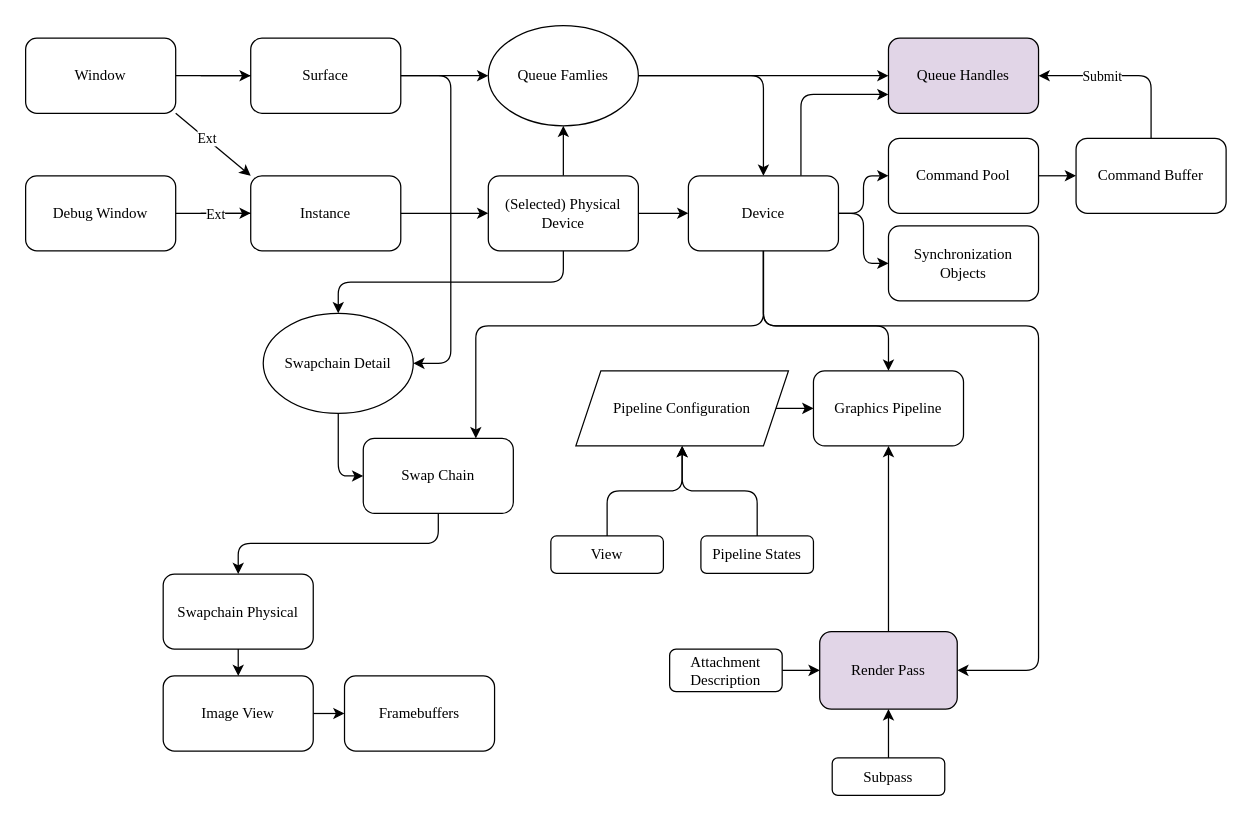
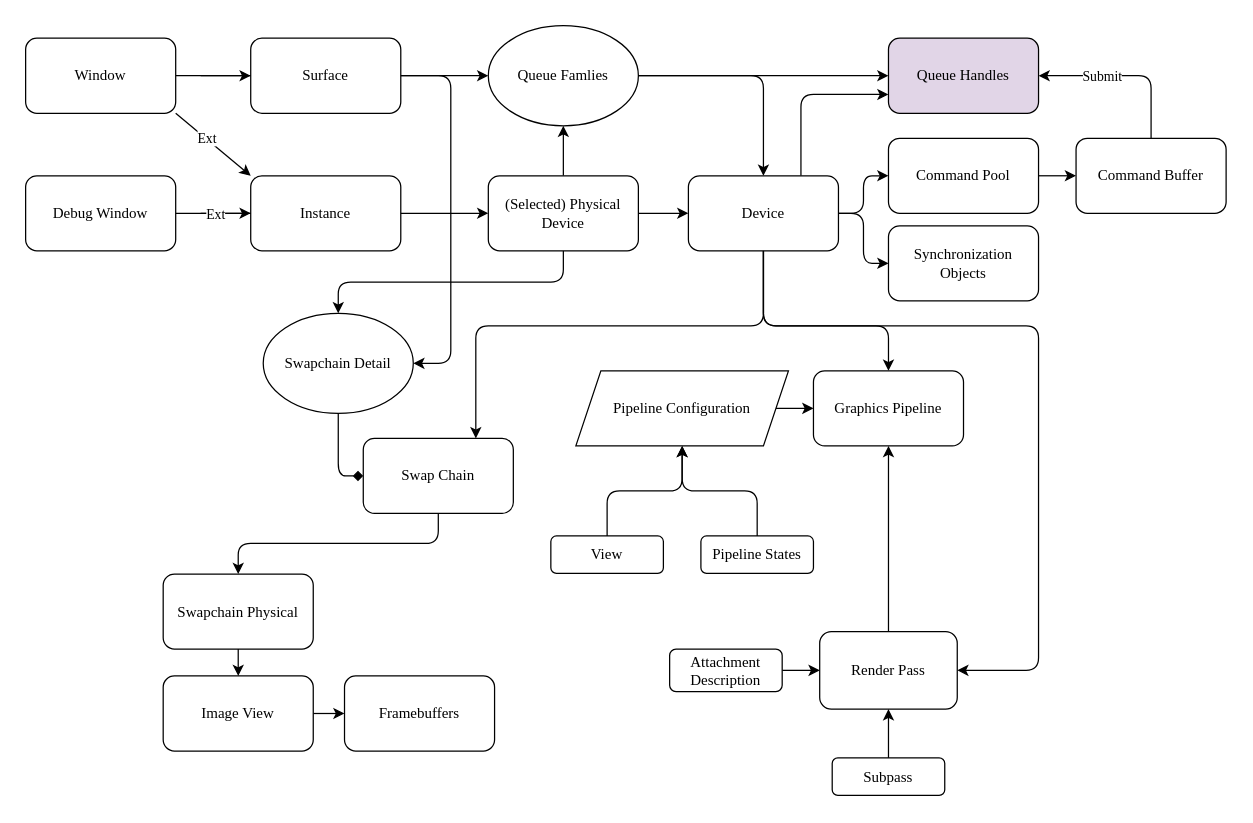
  <mxCell id="0" />
  <mxCell id="1" parent="0" />
  <mxCell id="2" style="edgeStyle=none;html=1;exitX=1;exitY=0.5;exitDx=0;exitDy=0;entryX=0;entryY=0.5;entryDx=0;entryDy=0;fontFamily=Cantarell;fontSource=http%3A%2F%2Fcantarell.gnome.org%2Ffonts%2FCantarell-VF.otf;" parent="1" source="5" target="17" edge="1"><mxGeometry relative="1" as="geometry" /></mxCell>
  <mxCell id="3" style="edgeStyle=none;html=1;exitX=1;exitY=1;exitDx=0;exitDy=0;entryX=0;entryY=0;entryDx=0;entryDy=0;fontFamily=Cantarell;fontSource=http%3A%2F%2Fcantarell.gnome.org%2Ffonts%2FCantarell-VF.otf;" parent="1" source="5" target="7" edge="1"><mxGeometry relative="1" as="geometry" /></mxCell>
  <mxCell id="4" value="Ext" style="edgeLabel;html=1;align=center;verticalAlign=middle;resizable=0;points=[];fontFamily=Cantarell;fontSource=http%3A%2F%2Fcantarell.gnome.org%2Ffonts%2FCantarell-VF.otf;" parent="3" vertex="1" connectable="0"><mxGeometry x="-0.232" y="2" relative="1" as="geometry"><mxPoint y="2" as="offset" /></mxGeometry></mxCell>
  <mxCell id="5" value="Window" style="rounded=1;whiteSpace=wrap;html=1;fontFamily=Cantarell;fontSource=http%3A%2F%2Fcantarell.gnome.org%2Ffonts%2FCantarell-VF.otf;" parent="1" vertex="1"><mxGeometry x="20" y="30" width="120" height="60" as="geometry" /></mxCell>
  <mxCell id="6" style="edgeStyle=none;html=1;exitX=1;exitY=0.5;exitDx=0;exitDy=0;entryX=0;entryY=0.5;entryDx=0;entryDy=0;fontFamily=Cantarell;fontSource=http%3A%2F%2Fcantarell.gnome.org%2Ffonts%2FCantarell-VF.otf;" parent="1" target="14" edge="1"><mxGeometry relative="1" as="geometry"><mxPoint x="160" y="170" as="sourcePoint" /></mxGeometry></mxCell>
  <mxCell id="7" value="Instance" style="rounded=1;whiteSpace=wrap;html=1;fontFamily=Cantarell;fontSource=http%3A%2F%2Fcantarell.gnome.org%2Ffonts%2FCantarell-VF.otf;" parent="1" vertex="1"><mxGeometry x="200" y="140" width="120" height="60" as="geometry" /></mxCell>
  <mxCell id="8" style="edgeStyle=none;html=1;exitX=1;exitY=0.5;exitDx=0;exitDy=0;entryX=0;entryY=0.5;entryDx=0;entryDy=0;fontFamily=Cantarell;fontSource=http%3A%2F%2Fcantarell.gnome.org%2Ffonts%2FCantarell-VF.otf;" parent="1" source="10" target="7" edge="1"><mxGeometry relative="1" as="geometry" /></mxCell>
  <mxCell id="9" value="Ext" style="edgeLabel;html=1;align=center;verticalAlign=middle;resizable=0;points=[];fontFamily=Cantarell;fontSource=http%3A%2F%2Fcantarell.gnome.org%2Ffonts%2FCantarell-VF.otf;" parent="8" vertex="1" connectable="0"><mxGeometry x="-0.278" y="-2" relative="1" as="geometry"><mxPoint x="9" y="-2" as="offset" /></mxGeometry></mxCell>
  <mxCell id="10" value="Debug Window" style="rounded=1;whiteSpace=wrap;html=1;fontFamily=Cantarell;fontSource=http%3A%2F%2Fcantarell.gnome.org%2Ffonts%2FCantarell-VF.otf;" parent="1" vertex="1"><mxGeometry x="20" y="140" width="120" height="60" as="geometry" /></mxCell>
  <mxCell id="11" style="edgeStyle=none;html=1;exitX=0.5;exitY=0;exitDx=0;exitDy=0;entryX=0.5;entryY=1;entryDx=0;entryDy=0;fontFamily=Cantarell;fontSource=http%3A%2F%2Fcantarell.gnome.org%2Ffonts%2FCantarell-VF.otf;" parent="1" source="14" target="20" edge="1"><mxGeometry relative="1" as="geometry" /></mxCell>
  <mxCell id="12" style="edgeStyle=none;html=1;fontFamily=Cantarell;fontSource=http%3A%2F%2Fcantarell.gnome.org%2Ffonts%2FCantarell-VF.otf;" parent="1" source="14" target="27" edge="1"><mxGeometry relative="1" as="geometry" /></mxCell>
  <mxCell id="13" style="edgeStyle=elbowEdgeStyle;html=1;exitX=0.5;exitY=1;exitDx=0;exitDy=0;entryX=0.5;entryY=0;entryDx=0;entryDy=0;elbow=vertical;fontFamily=Cantarell;fontSource=http%3A%2F%2Fcantarell.gnome.org%2Ffonts%2FCantarell-VF.otf;" parent="1" source="14" target="29" edge="1"><mxGeometry relative="1" as="geometry" /></mxCell>
  <mxCell id="14" value="(Selected) Physical Device" style="rounded=1;whiteSpace=wrap;html=1;fontFamily=Cantarell;fontSource=http%3A%2F%2Fcantarell.gnome.org%2Ffonts%2FCantarell-VF.otf;" parent="1" vertex="1"><mxGeometry x="390" y="140" width="120" height="60" as="geometry" /></mxCell>
  <mxCell id="15" style="edgeStyle=none;html=1;exitX=1;exitY=0.5;exitDx=0;exitDy=0;entryX=0;entryY=0.5;entryDx=0;entryDy=0;fontFamily=Cantarell;fontSource=http%3A%2F%2Fcantarell.gnome.org%2Ffonts%2FCantarell-VF.otf;" parent="1" target="20" edge="1"><mxGeometry relative="1" as="geometry"><mxPoint x="160" y="60" as="sourcePoint" /></mxGeometry></mxCell>
  <mxCell id="16" style="edgeStyle=elbowEdgeStyle;html=1;exitX=1;exitY=0.5;exitDx=0;exitDy=0;entryX=1;entryY=0.5;entryDx=0;entryDy=0;" parent="1" source="17" target="29" edge="1"><mxGeometry relative="1" as="geometry"><Array as="points"><mxPoint x="360" y="180" /><mxPoint x="360" y="160" /></Array></mxGeometry></mxCell>
  <mxCell id="17" value="Surface" style="rounded=1;whiteSpace=wrap;html=1;fontFamily=Cantarell;fontSource=http%3A%2F%2Fcantarell.gnome.org%2Ffonts%2FCantarell-VF.otf;" parent="1" vertex="1"><mxGeometry x="200" y="30" width="120" height="60" as="geometry" /></mxCell>
  <mxCell id="18" style="edgeStyle=elbowEdgeStyle;html=1;exitX=1;exitY=0.5;exitDx=0;exitDy=0;elbow=vertical;fontFamily=Cantarell;fontSource=http%3A%2F%2Fcantarell.gnome.org%2Ffonts%2FCantarell-VF.otf;" parent="1" source="20" target="27" edge="1"><mxGeometry relative="1" as="geometry"><Array as="points"><mxPoint x="610" y="60" /><mxPoint x="560" y="60" /></Array></mxGeometry></mxCell>
  <mxCell id="19" style="edgeStyle=none;html=1;exitX=1;exitY=0.5;exitDx=0;exitDy=0;entryX=0;entryY=0.5;entryDx=0;entryDy=0;" parent="1" source="20" target="56" edge="1"><mxGeometry relative="1" as="geometry" /></mxCell>
  <mxCell id="20" value="Queue Famlies" style="ellipse;whiteSpace=wrap;html=1;fontFamily=Cantarell;fontSource=http%3A%2F%2Fcantarell.gnome.org%2Ffonts%2FCantarell-VF.otf;" parent="1" vertex="1"><mxGeometry x="390" y="20" width="120" height="80" as="geometry" /></mxCell>
  <mxCell id="21" style="edgeStyle=elbowEdgeStyle;html=1;exitX=0.5;exitY=1;exitDx=0;exitDy=0;entryX=0.75;entryY=0;entryDx=0;entryDy=0;elbow=vertical;fontFamily=Cantarell;fontSource=http%3A%2F%2Fcantarell.gnome.org%2Ffonts%2FCantarell-VF.otf;" parent="1" source="27" target="31" edge="1"><mxGeometry relative="1" as="geometry"><Array as="points"><mxPoint x="530" y="260" /><mxPoint x="460" y="270" /><mxPoint x="390" y="290" /><mxPoint x="520" y="272" /></Array></mxGeometry></mxCell>
  <mxCell id="22" style="edgeStyle=elbowEdgeStyle;elbow=vertical;html=1;exitX=0.5;exitY=1;exitDx=0;exitDy=0;fontFamily=Cantarell;fontSource=http%3A%2F%2Fcantarell.gnome.org%2Ffonts%2FCantarell-VF.otf;entryX=0.5;entryY=0;entryDx=0;entryDy=0;" parent="1" source="27" target="38" edge="1"><mxGeometry relative="1" as="geometry"><Array as="points"><mxPoint x="670" y="260" /></Array></mxGeometry></mxCell>
  <mxCell id="23" style="edgeStyle=orthogonalEdgeStyle;html=1;exitX=1;exitY=0.5;exitDx=0;exitDy=0;entryX=0;entryY=0.5;entryDx=0;entryDy=0;" parent="1" source="27" target="49" edge="1"><mxGeometry relative="1" as="geometry" /></mxCell>
  <mxCell id="24" style="edgeStyle=elbowEdgeStyle;html=1;exitX=1;exitY=0.5;exitDx=0;exitDy=0;entryX=0;entryY=0.5;entryDx=0;entryDy=0;" parent="1" source="27" target="53" edge="1"><mxGeometry relative="1" as="geometry" /></mxCell>
  <mxCell id="25" style="edgeStyle=orthogonalEdgeStyle;html=1;exitX=0.5;exitY=1;exitDx=0;exitDy=0;entryX=1;entryY=0.5;entryDx=0;entryDy=0;" parent="1" source="27" target="40" edge="1"><mxGeometry relative="1" as="geometry"><Array as="points"><mxPoint x="610" y="260" /><mxPoint x="830" y="260" /><mxPoint x="830" y="535" /></Array></mxGeometry></mxCell>
  <mxCell id="26" style="edgeStyle=orthogonalEdgeStyle;html=1;exitX=0.75;exitY=0;exitDx=0;exitDy=0;entryX=0;entryY=0.75;entryDx=0;entryDy=0;" parent="1" source="27" target="56" edge="1"><mxGeometry relative="1" as="geometry" /></mxCell>
  <mxCell id="27" value="Device" style="rounded=1;whiteSpace=wrap;html=1;fontFamily=Cantarell;fontSource=http%3A%2F%2Fcantarell.gnome.org%2Ffonts%2FCantarell-VF.otf;" parent="1" vertex="1"><mxGeometry x="550" y="140" width="120" height="60" as="geometry" /></mxCell>
- <mxCell id="28" style="edgeStyle=elbowEdgeStyle;html=1;exitX=0.5;exitY=1;exitDx=0;exitDy=0;entryX=0;entryY=0.5;entryDx=0;entryDy=0;fontFamily=Cantarell;fontSource=http%3A%2F%2Fcantarell.gnome.org%2Ffonts%2FCantarell-VF.otf;" parent="1" source="29" target="31" edge="1"><mxGeometry relative="1" as="geometry"><Array as="points"><mxPoint x="270" y="350" /></Array></mxGeometry></mxCell>
+ <mxCell id="28" style="edgeStyle=elbowEdgeStyle;html=1;exitX=0.5;exitY=1;exitDx=0;exitDy=0;entryX=0;entryY=0.5;entryDx=0;entryDy=0;fontFamily=Cantarell;fontSource=http%3A%2F%2Fcantarell.gnome.org%2Ffonts%2FCantarell-VF.otf;endArrow=diamond;" parent="1" source="29" target="31" edge="1"><mxGeometry relative="1" as="geometry"><Array as="points"><mxPoint x="270" y="350" /></Array></mxGeometry></mxCell>
  <mxCell id="29" value="Swapchain Detail" style="ellipse;whiteSpace=wrap;html=1;fontFamily=Cantarell;fontSource=http%3A%2F%2Fcantarell.gnome.org%2Ffonts%2FCantarell-VF.otf;" parent="1" vertex="1"><mxGeometry x="210" y="250" width="120" height="80" as="geometry" /></mxCell>
  <mxCell id="30" style="edgeStyle=elbowEdgeStyle;elbow=vertical;html=1;exitX=0.5;exitY=1;exitDx=0;exitDy=0;entryX=0.5;entryY=0;entryDx=0;entryDy=0;fontFamily=Cantarell;fontSource=http%3A%2F%2Fcantarell.gnome.org%2Ffonts%2FCantarell-VF.otf;" parent="1" source="31" target="33" edge="1"><mxGeometry relative="1" as="geometry" /></mxCell>
  <mxCell id="31" value="Swap Chain" style="rounded=1;whiteSpace=wrap;html=1;fontFamily=Cantarell;fontSource=http%3A%2F%2Fcantarell.gnome.org%2Ffonts%2FCantarell-VF.otf;" parent="1" vertex="1"><mxGeometry x="290" y="350" width="120" height="60" as="geometry" /></mxCell>
  <mxCell id="32" style="edgeStyle=elbowEdgeStyle;elbow=vertical;html=1;exitX=0.5;exitY=1;exitDx=0;exitDy=0;entryX=0.5;entryY=0;entryDx=0;entryDy=0;fontFamily=Cantarell;fontSource=http%3A%2F%2Fcantarell.gnome.org%2Ffonts%2FCantarell-VF.otf;" parent="1" source="33" target="35" edge="1"><mxGeometry relative="1" as="geometry" /></mxCell>
  <mxCell id="33" value="Swapchain Physical" style="rounded=1;whiteSpace=wrap;html=1;fontFamily=Cantarell;fontSource=http%3A%2F%2Fcantarell.gnome.org%2Ffonts%2FCantarell-VF.otf;" parent="1" vertex="1"><mxGeometry x="130" y="458.5" width="120" height="60" as="geometry" /></mxCell>
  <mxCell id="34" style="edgeStyle=orthogonalEdgeStyle;html=1;" parent="1" source="35" target="47" edge="1"><mxGeometry relative="1" as="geometry" /></mxCell>
  <mxCell id="35" value="Image View" style="rounded=1;whiteSpace=wrap;html=1;fontFamily=Cantarell;fontSource=http%3A%2F%2Fcantarell.gnome.org%2Ffonts%2FCantarell-VF.otf;" parent="1" vertex="1"><mxGeometry x="130" y="540" width="120" height="60" as="geometry" /></mxCell>
  <mxCell id="36" style="edgeStyle=elbowEdgeStyle;elbow=vertical;html=1;exitX=1;exitY=0.5;exitDx=0;exitDy=0;fontFamily=Cantarell;fontSource=http%3A%2F%2Fcantarell.gnome.org%2Ffonts%2FCantarell-VF.otf;" parent="1" source="37" target="38" edge="1"><mxGeometry relative="1" as="geometry" /></mxCell>
  <mxCell id="37" value="Pipeline Configuration" style="shape=parallelogram;perimeter=parallelogramPerimeter;whiteSpace=wrap;html=1;fixedSize=1;fontFamily=Cantarell;fontSource=http%3A%2F%2Fcantarell.gnome.org%2Ffonts%2FCantarell-VF.otf;" parent="1" vertex="1"><mxGeometry x="460" y="296" width="170" height="60" as="geometry" /></mxCell>
  <mxCell id="38" value="Graphics Pipeline" style="rounded=1;whiteSpace=wrap;html=1;fontFamily=Cantarell;fontSource=http%3A%2F%2Fcantarell.gnome.org%2Ffonts%2FCantarell-VF.otf;" parent="1" vertex="1"><mxGeometry x="650" y="296" width="120" height="60" as="geometry" /></mxCell>
  <mxCell id="39" style="edgeStyle=orthogonalEdgeStyle;html=1;" parent="1" source="40" target="38" edge="1"><mxGeometry relative="1" as="geometry" /></mxCell>
- <mxCell id="40" value="Render Pass" style="rounded=1;whiteSpace=wrap;html=1;fontFamily=Cantarell;fontSource=http%3A%2F%2Fcantarell.gnome.org%2Ffonts%2FCantarell-VF.otf;fillColor=#e1d5e7;" parent="1" vertex="1"><mxGeometry x="655" y="504.5" width="110" height="62" as="geometry" /></mxCell>
+ <mxCell id="40" value="Render Pass" style="rounded=1;whiteSpace=wrap;html=1;fontFamily=Cantarell;fontSource=http%3A%2F%2Fcantarell.gnome.org%2Ffonts%2FCantarell-VF.otf;" parent="1" vertex="1"><mxGeometry x="655" y="504.5" width="110" height="62" as="geometry" /></mxCell>
  <mxCell id="41" style="edgeStyle=orthogonalEdgeStyle;html=1;fontFamily=Cantarell;fontSource=http%3A%2F%2Fcantarell.gnome.org%2Ffonts%2FCantarell-VF.otf;" parent="1" source="42" target="40" edge="1"><mxGeometry relative="1" as="geometry" /></mxCell>
  <mxCell id="42" value="Subpass" style="rounded=1;whiteSpace=wrap;html=1;fontFamily=Cantarell;fontSource=http%3A%2F%2Fcantarell.gnome.org%2Ffonts%2FCantarell-VF.otf;" parent="1" vertex="1"><mxGeometry x="665" y="605.5" width="90" height="30" as="geometry" /></mxCell>
  <mxCell id="43" style="edgeStyle=orthogonalEdgeStyle;html=1;exitX=0.5;exitY=0;exitDx=0;exitDy=0;fontFamily=Cantarell;fontSource=http%3A%2F%2Fcantarell.gnome.org%2Ffonts%2FCantarell-VF.otf;" parent="1" source="44" target="37" edge="1"><mxGeometry relative="1" as="geometry" /></mxCell>
  <mxCell id="44" value="View" style="rounded=1;whiteSpace=wrap;html=1;fontFamily=Cantarell;fontSource=http%3A%2F%2Fcantarell.gnome.org%2Ffonts%2FCantarell-VF.otf;" parent="1" vertex="1"><mxGeometry x="440" y="428" width="90" height="30" as="geometry" /></mxCell>
  <mxCell id="45" style="edgeStyle=orthogonalEdgeStyle;html=1;exitX=0.5;exitY=0;exitDx=0;exitDy=0;fontFamily=Cantarell;fontSource=http%3A%2F%2Fcantarell.gnome.org%2Ffonts%2FCantarell-VF.otf;" parent="1" source="46" target="37" edge="1"><mxGeometry relative="1" as="geometry" /></mxCell>
  <mxCell id="46" value="Pipeline States" style="rounded=1;whiteSpace=wrap;html=1;fontFamily=Cantarell;fontSource=http%3A%2F%2Fcantarell.gnome.org%2Ffonts%2FCantarell-VF.otf;" parent="1" vertex="1"><mxGeometry x="560" y="428" width="90" height="30" as="geometry" /></mxCell>
  <mxCell id="47" value="Framebuffers" style="rounded=1;whiteSpace=wrap;html=1;fontFamily=Cantarell;fontSource=http%3A%2F%2Fcantarell.gnome.org%2Ffonts%2FCantarell-VF.otf;" parent="1" vertex="1"><mxGeometry x="275" y="540" width="120" height="60" as="geometry" /></mxCell>
  <mxCell id="48" style="edgeStyle=orthogonalEdgeStyle;html=1;fontFamily=Cantarell;fontSource=http%3A%2F%2Fcantarell.gnome.org%2Ffonts%2FCantarell-VF.otf;" parent="1" source="49" target="52" edge="1"><mxGeometry relative="1" as="geometry" /></mxCell>
  <mxCell id="49" value="Command Pool" style="rounded=1;whiteSpace=wrap;html=1;glass=0;fontFamily=Cantarell;fontSource=http%3A%2F%2Fcantarell.gnome.org%2Ffonts%2FCantarell-VF.otf;" parent="1" vertex="1"><mxGeometry x="710" y="110" width="120" height="60" as="geometry" /></mxCell>
  <mxCell id="50" style="edgeStyle=orthogonalEdgeStyle;html=1;exitX=0.5;exitY=0;exitDx=0;exitDy=0;entryX=1;entryY=0.5;entryDx=0;entryDy=0;" parent="1" source="52" target="56" edge="1"><mxGeometry relative="1" as="geometry" /></mxCell>
  <mxCell id="51" value="Submit" style="edgeLabel;html=1;align=center;verticalAlign=middle;resizable=0;points=[];fontFamily=Cantarell;fontSource=http%3A%2F%2Fcantarell.gnome.org%2Ffonts%2FCantarell-VF.otf;" parent="50" vertex="1" connectable="0"><mxGeometry x="-0.004" y="1" relative="1" as="geometry"><mxPoint x="-20" y="-1" as="offset" /></mxGeometry></mxCell>
  <mxCell id="52" value="Command Buffer" style="rounded=1;whiteSpace=wrap;html=1;glass=0;fontFamily=Cantarell;fontSource=http%3A%2F%2Fcantarell.gnome.org%2Ffonts%2FCantarell-VF.otf;" parent="1" vertex="1"><mxGeometry x="860" y="110" width="120" height="60" as="geometry" /></mxCell>
  <mxCell id="53" value="Synchronization Objects" style="rounded=1;whiteSpace=wrap;html=1;glass=0;fontFamily=Cantarell;fontSource=http%3A%2F%2Fcantarell.gnome.org%2Ffonts%2FCantarell-VF.otf;" parent="1" vertex="1"><mxGeometry x="710" y="180" width="120" height="60" as="geometry" /></mxCell>
  <mxCell id="54" style="edgeStyle=orthogonalEdgeStyle;html=1;exitX=1;exitY=0.5;exitDx=0;exitDy=0;" parent="1" source="55" target="40" edge="1"><mxGeometry relative="1" as="geometry" /></mxCell>
  <mxCell id="55" value="Attachment Description" style="rounded=1;whiteSpace=wrap;html=1;fontFamily=Cantarell;fontSource=http%3A%2F%2Fcantarell.gnome.org%2Ffonts%2FCantarell-VF.otf;" parent="1" vertex="1"><mxGeometry x="535" y="518.5" width="90" height="34" as="geometry" /></mxCell>
  <mxCell id="56" value="Queue Handles" style="rounded=1;whiteSpace=wrap;html=1;glass=0;fontFamily=Cantarell;fontSource=http%3A%2F%2Fcantarell.gnome.org%2Ffonts%2FCantarell-VF.otf;fillColor=#e1d5e7;" parent="1" vertex="1"><mxGeometry x="710" y="30" width="120" height="60" as="geometry" /></mxCell>
